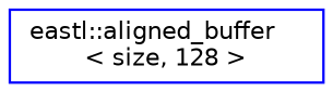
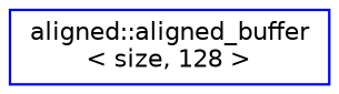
  digraph {
    rankdir=TB
-   n1 [color=blue fillcolor=white fontname=Helvetica fontsize=10 height=0.2 label="eastl::aligned_buffer\l\< size, 128 \>" shape=box style=filled width=0.4]
+   n1 [color=blue fillcolor=white fontname=Helvetica fontsize=10 height=0.2 label="aligned::aligned_buffer\l\< size, 128 \>" shape=box style=filled width=0.4]
  }
